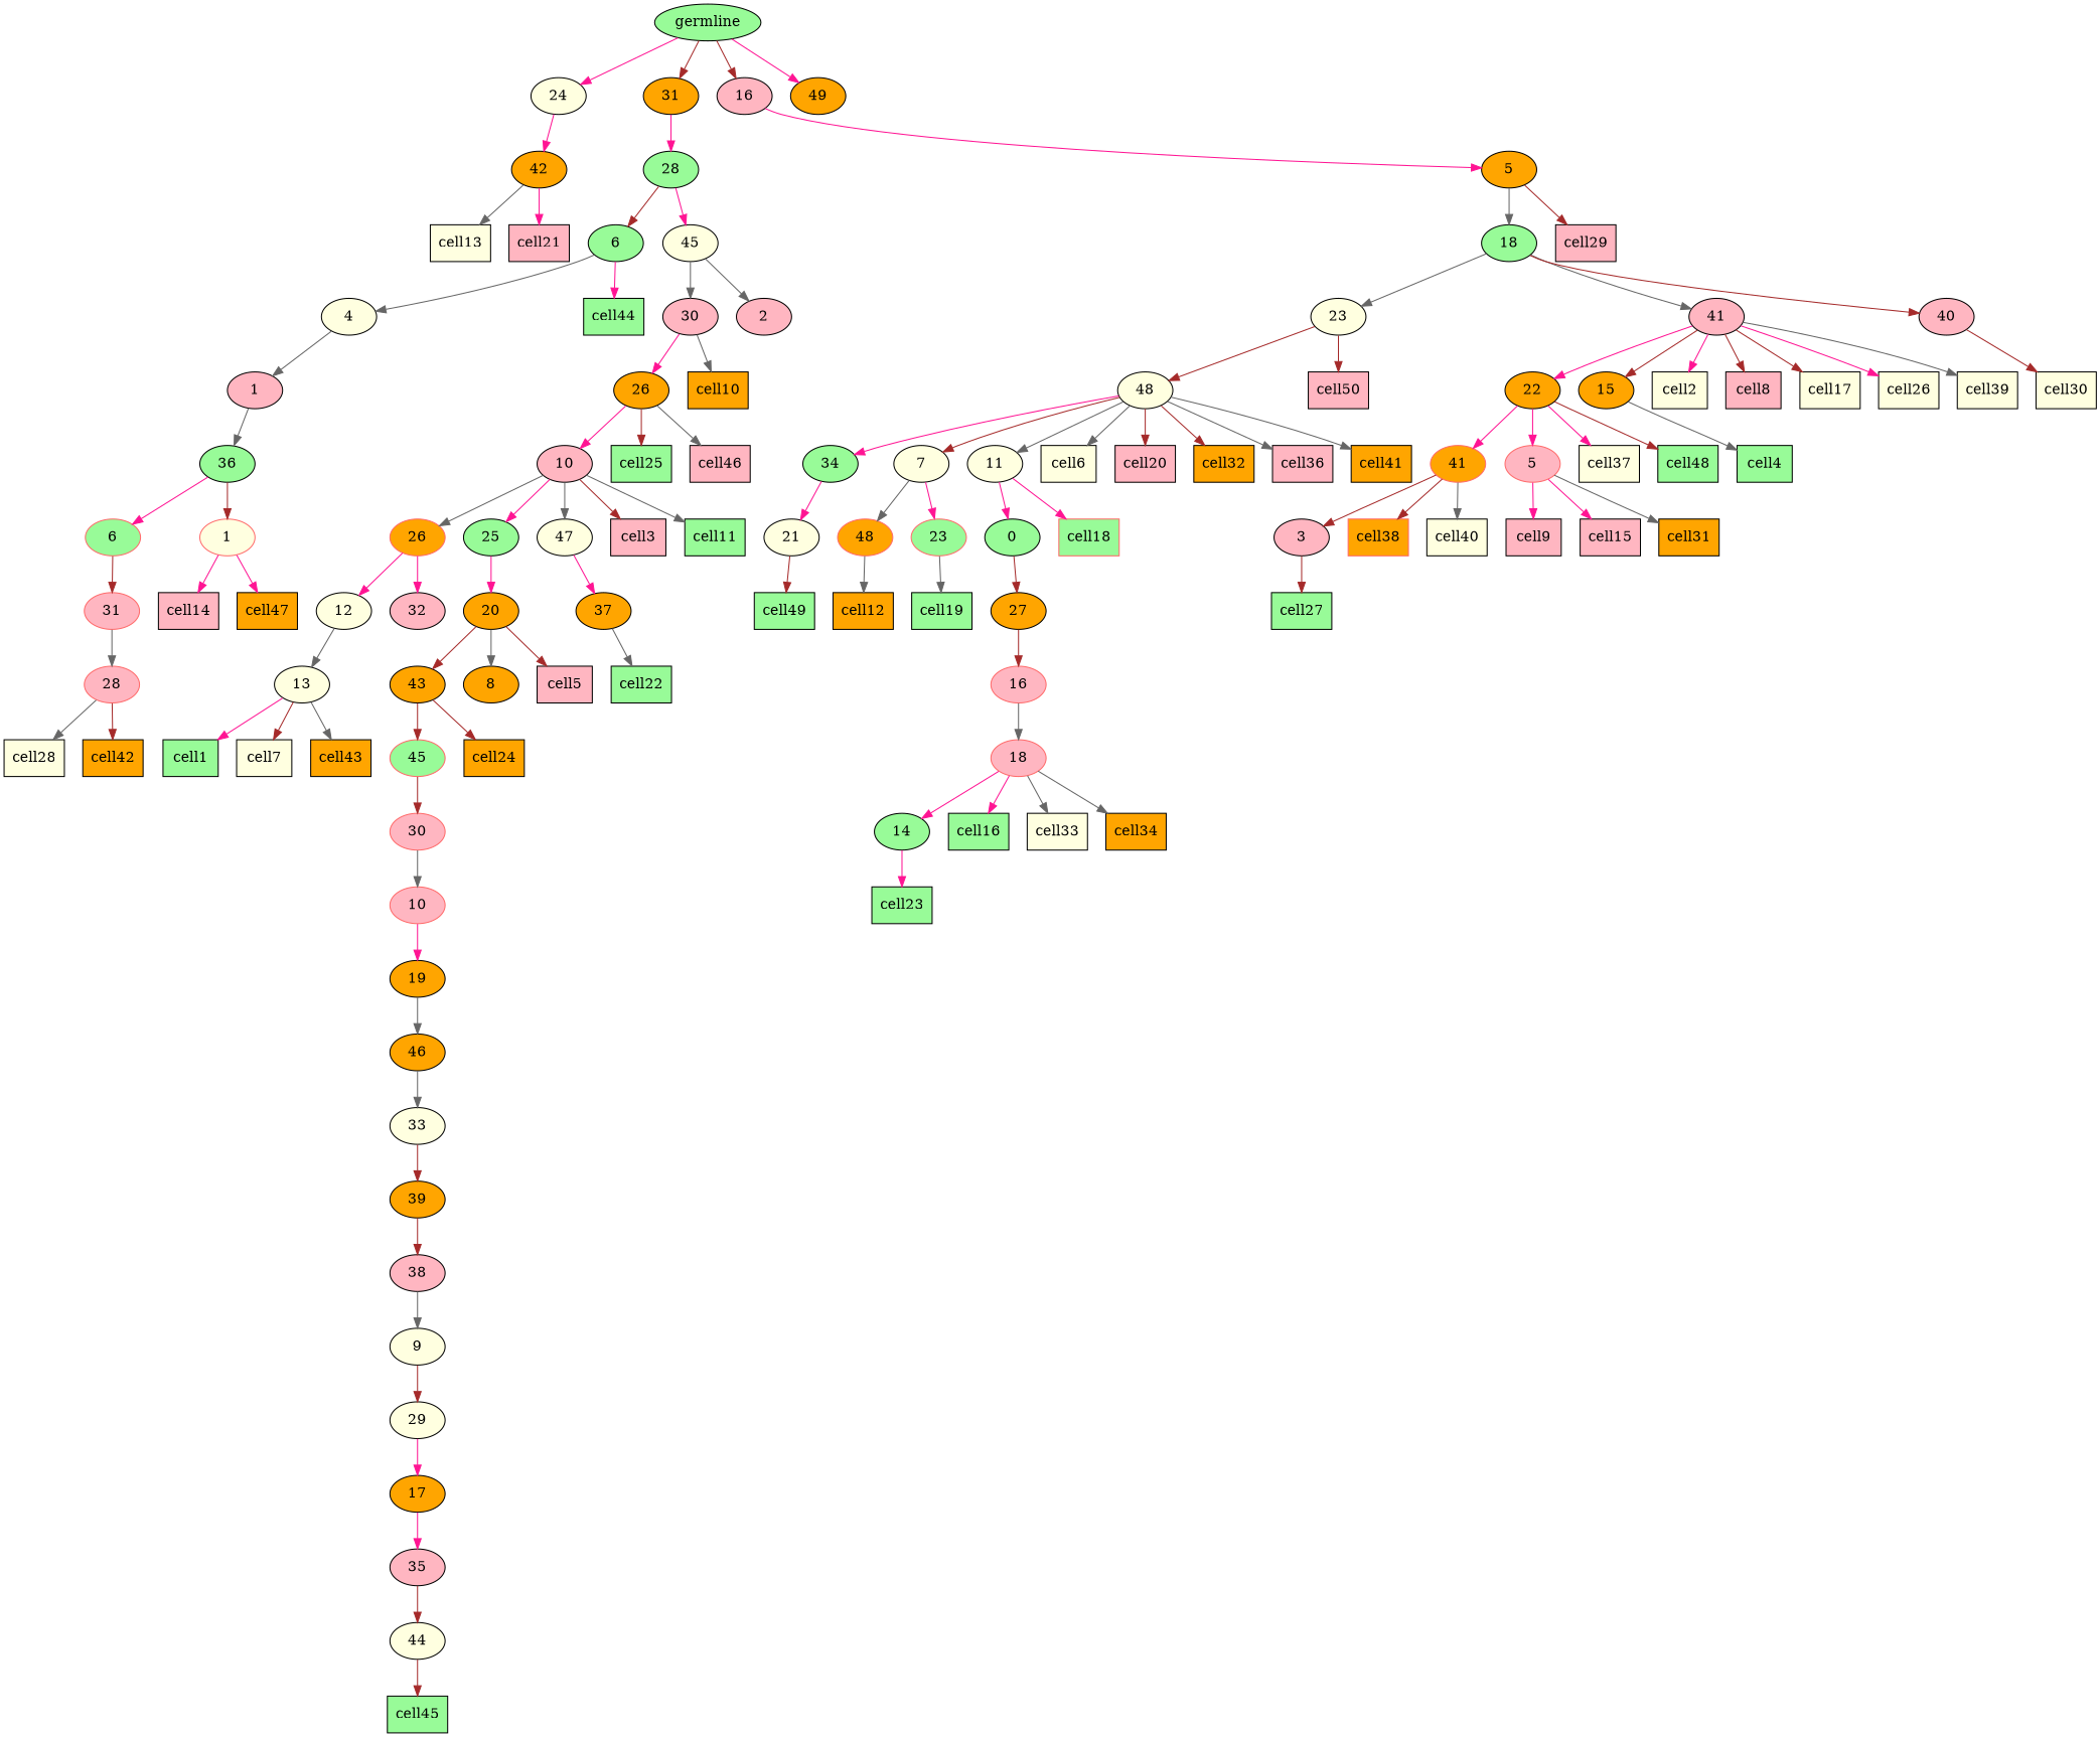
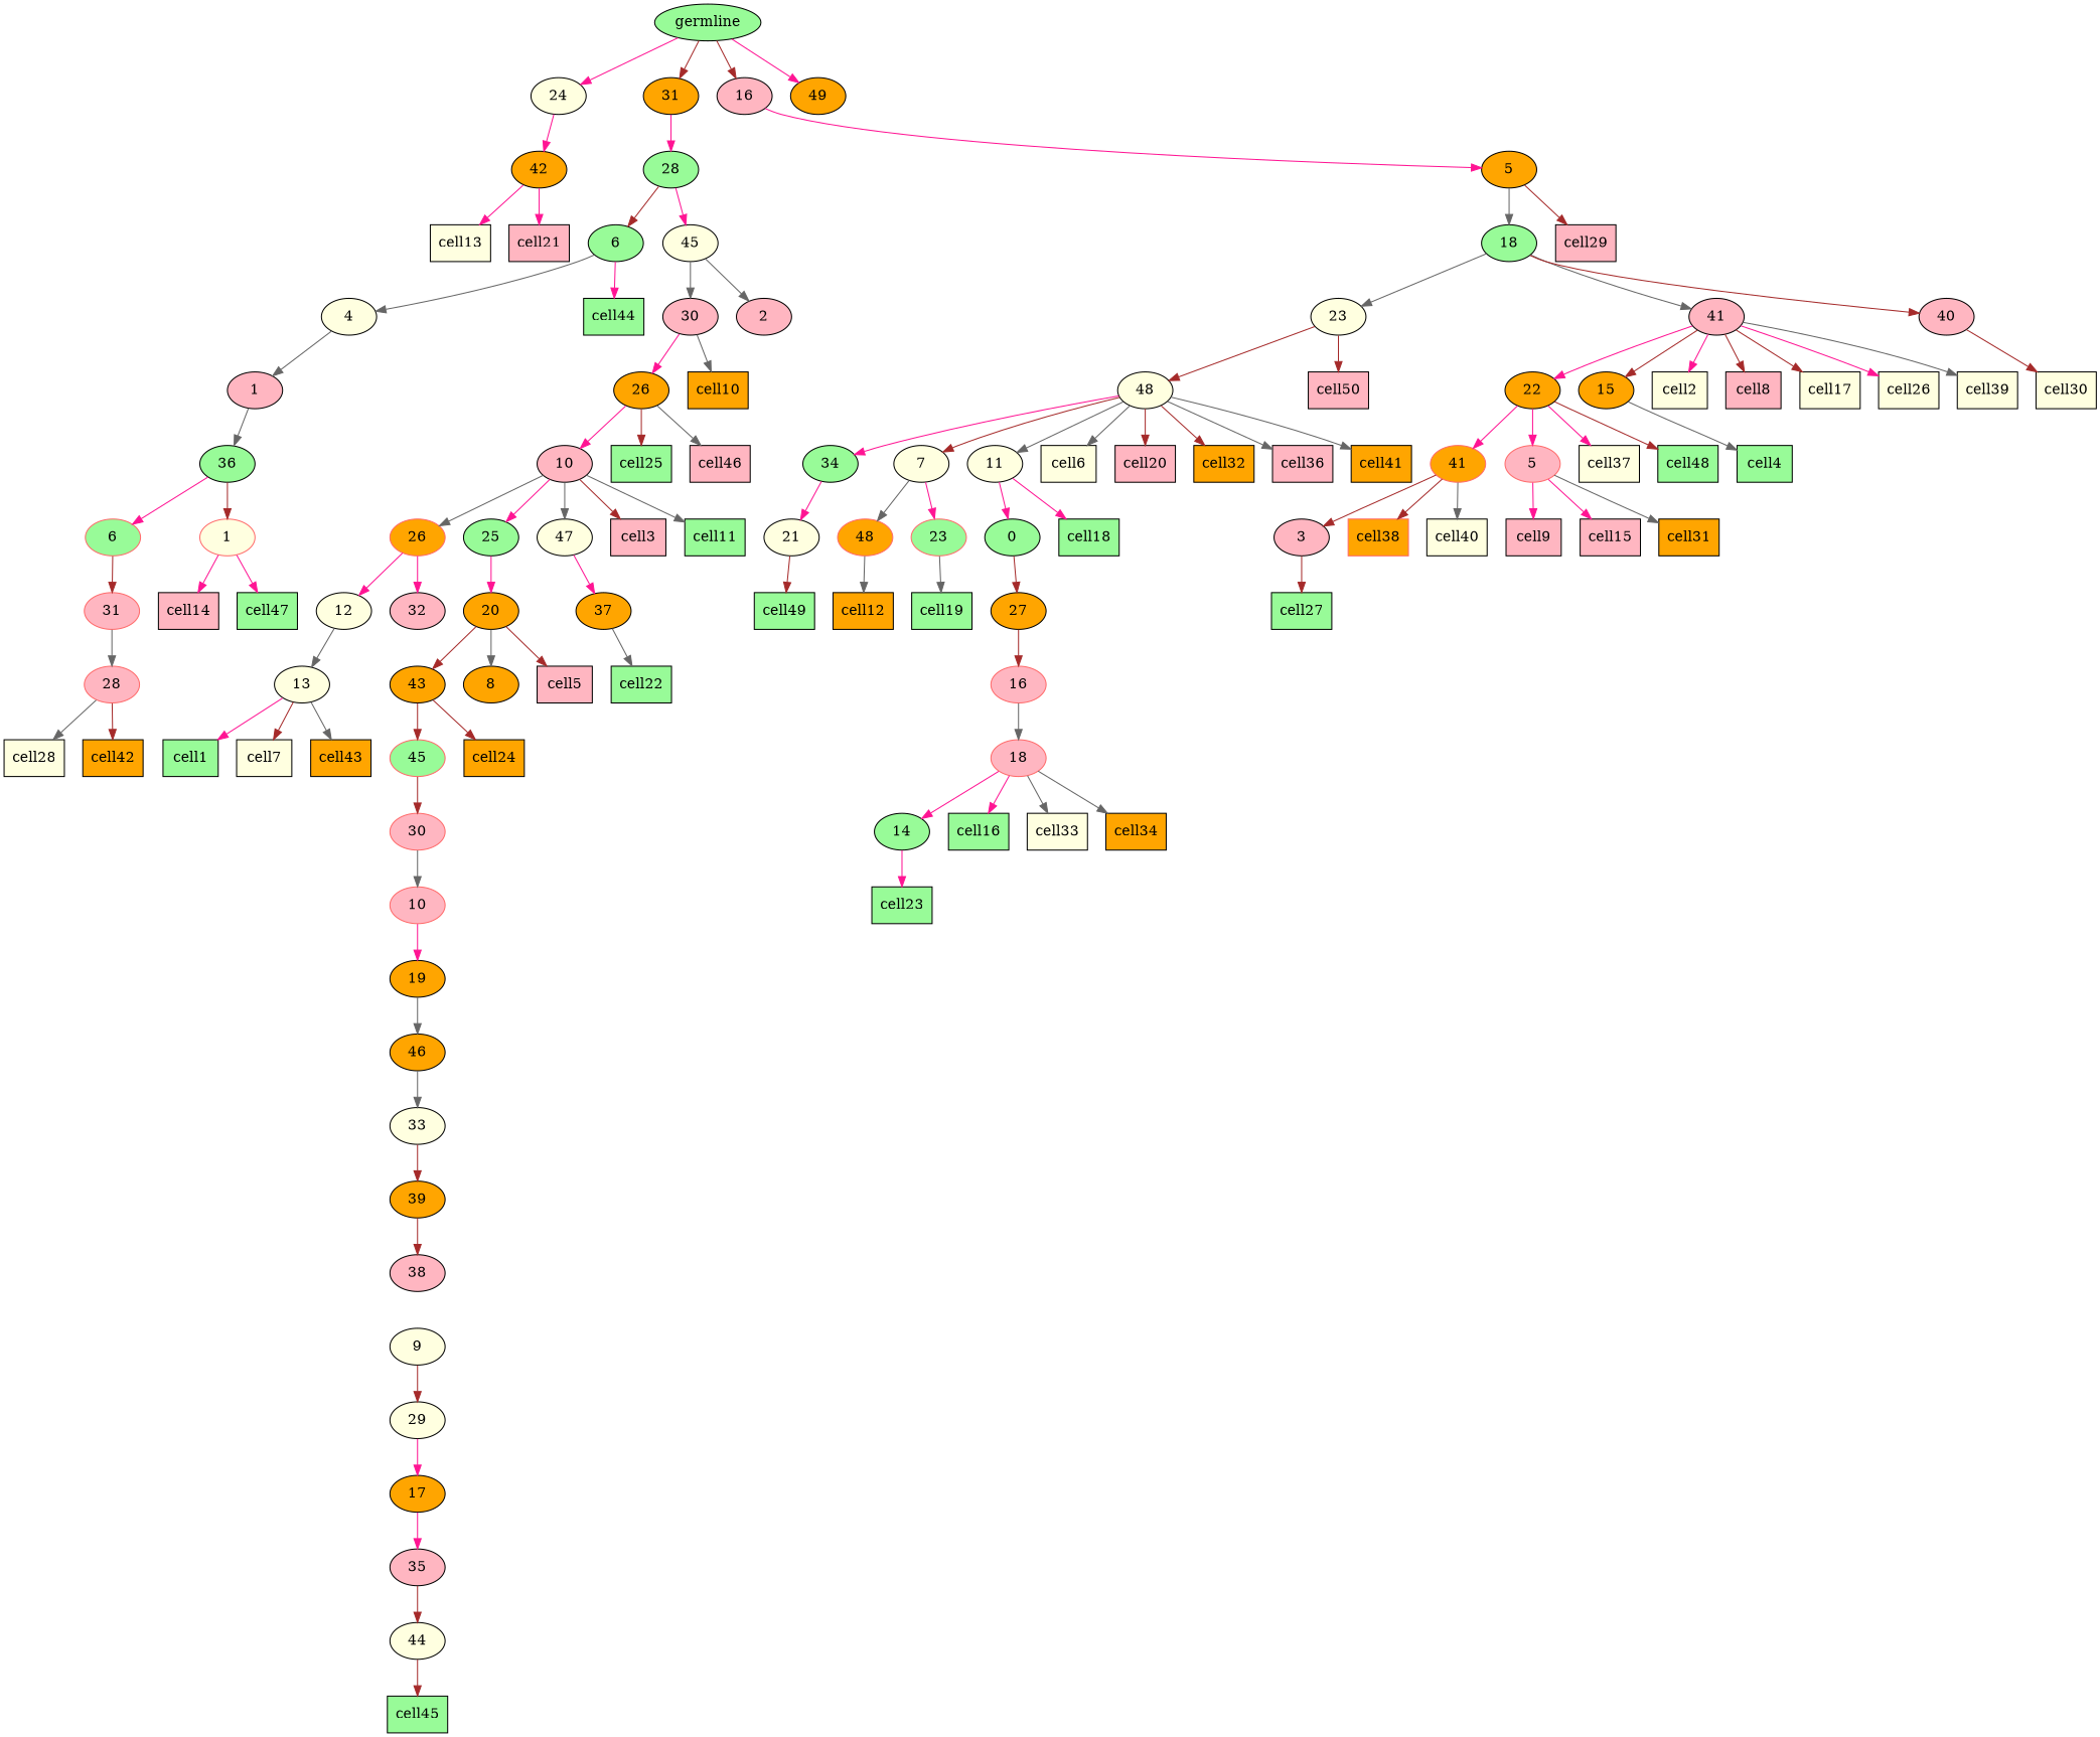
  digraph {
    node [fillcolor=lightpink style=filled]
    edge [color=deeppink]
    n1 [fillcolor=lightyellow label=24]
    n2 [fillcolor=orange label=42]
    cell13 [fillcolor=lightyellow shape=box]
    cell21 [shape=box]
    n5 [color=indianred1 label=31]
    n6 [color=indianred1 label=28]
    cell28 [fillcolor=lightyellow shape=box]
    cell42 [fillcolor=orange shape=box]
    n9 [color=indianred1 fillcolor=palegreen label=6]
    n10 [fillcolor=palegreen label=36]
    n11 [color=indianred1 fillcolor=lightyellow label=1]
    cell14 [shape=box]
-   cell47 [fillcolor=orange shape=box]
+   cell47 [fillcolor=palegreen shape=box]
    n14 [label=1]
    n15 [fillcolor=lightyellow label=4]
    n16 [fillcolor=palegreen label=6]
    cell44 [fillcolor=palegreen shape=box]
    n18 [fillcolor=lightyellow label=12]
    n19 [fillcolor=lightyellow label=13]
    cell1 [fillcolor=palegreen shape=box]
    cell7 [fillcolor=lightyellow shape=box]
    cell43 [fillcolor=orange shape=box]
    n23 [color=indianred1 fillcolor=orange label=26]
    n24 [label=32]
    n25 [label=35]
    n26 [fillcolor=lightyellow label=44]
    cell45 [fillcolor=palegreen shape=box]
    n28 [fillcolor=orange label=17]
    n29 [fillcolor=lightyellow label=29]
    n30 [fillcolor=lightyellow label=9]
    n31 [label=38]
    n32 [fillcolor=orange label=39]
    n33 [fillcolor=lightyellow label=33]
    n34 [fillcolor=orange label=46]
    n35 [fillcolor=orange label=19]
    n36 [color=indianred1 label=10]
    n37 [color=indianred1 label=30]
    n38 [color=indianred1 fillcolor=palegreen label=45]
    n39 [fillcolor=orange label=43]
    cell24 [fillcolor=orange shape=box]
    n41 [fillcolor=orange label=20]
    n42 [fillcolor=orange label=8]
    cell5 [shape=box]
    n44 [fillcolor=palegreen label=25]
    n45 [fillcolor=lightyellow label=47]
    n46 [fillcolor=orange label=37]
    cell22 [fillcolor=palegreen shape=box]
    n48 [label=10]
    cell3 [shape=box]
    cell11 [fillcolor=palegreen shape=box]
    n51 [fillcolor=orange label=26]
    cell25 [fillcolor=palegreen shape=box]
    cell46 [shape=box]
    n54 [label=30]
    cell10 [fillcolor=orange shape=box]
    n56 [fillcolor=lightyellow label=45]
    n57 [label=2]
    n58 [fillcolor=palegreen label=28]
    n59 [fillcolor=orange label=31]
    n60 [fillcolor=palegreen label=34]
    n61 [fillcolor=lightyellow label=21]
    cell49 [fillcolor=palegreen shape=box]
    n63 [fillcolor=lightyellow label=7]
    n64 [color=indianred1 fillcolor=orange label=48]
    n65 [color=indianred1 fillcolor=palegreen label=23]
    cell12 [fillcolor=orange shape=box]
    cell19 [fillcolor=palegreen shape=box]
    n68 [color=indianred1 label=18]
    n69 [fillcolor=palegreen label=14]
    cell16 [fillcolor=palegreen shape=box]
    cell33 [fillcolor=lightyellow shape=box]
    cell34 [fillcolor=orange shape=box]
    cell23 [fillcolor=palegreen shape=box]
    n74 [color=indianred1 label=16]
    n75 [fillcolor=orange label=27]
    n76 [fillcolor=palegreen label=0]
    n77 [fillcolor=lightyellow label=11]
-   cell18 [fillcolor=palegreen shape=box color=indianred1]
+   cell18 [fillcolor=palegreen shape=box]
    n79 [fillcolor=lightyellow label=48]
    cell6 [fillcolor=lightyellow shape=box]
    cell20 [shape=box]
    cell32 [fillcolor=orange shape=box]
    cell36 [shape=box]
    cell41 [fillcolor=orange shape=box]
    n85 [fillcolor=lightyellow label=23]
    cell50 [shape=box]
    n87 [color=indianred1 fillcolor=orange label=41]
    n88 [label=3]
    cell38 [color=indianred1 fillcolor=orange shape=box]
    cell40 [fillcolor=lightyellow shape=box]
    cell27 [fillcolor=palegreen shape=box]
    n92 [fillcolor=orange label=22]
    n93 [color=indianred1 label=5]
    cell37 [fillcolor=lightyellow shape=box]
    cell48 [fillcolor=palegreen shape=box]
    cell9 [shape=box]
    cell15 [shape=box]
    cell31 [fillcolor=orange shape=box]
    n99 [label=41]
    n100 [fillcolor=orange label=15]
    cell2 [fillcolor=lightyellow shape=box]
    cell8 [shape=box]
    cell17 [fillcolor=lightyellow shape=box]
    cell26 [fillcolor=lightyellow shape=box]
    cell39 [fillcolor=lightyellow shape=box]
    cell4 [fillcolor=palegreen shape=box]
    n107 [fillcolor=palegreen label=18]
    n108 [label=40]
    cell30 [fillcolor=lightyellow shape=box]
    n110 [fillcolor=orange label=5]
    cell29 [shape=box]
    n112 [label=16]
    n113 [fillcolor=palegreen label=germline]
    n114 [fillcolor=orange label=49]
    n1 -> n2
-   n2 -> cell13 [color=gray40]
+   n2 -> cell13
    n2 -> cell21
    n5 -> n6 [color=gray40]
    n6 -> cell28 [color=gray40]
    n6 -> cell42 [color=brown]
    n9 -> n5 [color=brown]
    n10 -> n9
    n10 -> n11 [color=brown]
    n11 -> cell14
    n11 -> cell47
    n14 -> n10 [color=gray40]
    n15 -> n14 [color=gray40]
    n16 -> n15 [color=gray40]
    n16 -> cell44
    n18 -> n19 [color=gray40]
    n19 -> cell1
    n19 -> cell7 [color=brown]
    n19 -> cell43 [color=gray40]
    n23 -> n18
    n23 -> n24
    n25 -> n26 [color=brown]
    n26 -> cell45 [color=brown]
    n28 -> n25
    n29 -> n28
    n30 -> n29 [color=brown]
-   n31 -> n30 [color=gray40]
    n32 -> n31 [color=brown]
    n33 -> n32 [color=brown]
    n34 -> n33 [color=gray40]
    n35 -> n34 [color=gray40]
    n36 -> n35
    n37 -> n36 [color=gray40]
    n38 -> n37 [color=brown]
    n39 -> n38 [color=brown]
    n39 -> cell24 [color=brown]
    n41 -> n39 [color=brown]
    n41 -> n42 [color=gray40]
    n41 -> cell5 [color=brown]
    n44 -> n41
    n45 -> n46
    n46 -> cell22 [color=gray40]
    n48 -> n23 [color=gray40]
    n48 -> n44
    n48 -> n45 [color=gray40]
    n48 -> cell3 [color=brown]
    n48 -> cell11 [color=gray40]
    n51 -> n48
    n51 -> cell25 [color=brown]
    n51 -> cell46 [color=gray40]
    n54 -> n51
    n54 -> cell10 [color=gray40]
    n56 -> n54 [color=gray40]
    n56 -> n57 [color=gray40]
    n58 -> n16 [color=brown]
    n58 -> n56
    n59 -> n58
    n60 -> n61
    n61 -> cell49 [color=brown]
    n63 -> n64 [color=gray40]
    n63 -> n65
    n64 -> cell12 [color=gray40]
    n65 -> cell19 [color=gray40]
    n68 -> n69
    n68 -> cell16
    n68 -> cell33 [color=gray40]
    n68 -> cell34 [color=gray40]
    n69 -> cell23
    n74 -> n68 [color=gray40]
    n75 -> n74 [color=brown]
    n76 -> n75 [color=brown]
    n77 -> n76
    n77 -> cell18
    n79 -> n60
    n79 -> n63 [color=brown]
    n79 -> n77 [color=gray40]
    n79 -> cell6 [color=gray40]
    n79 -> cell20 [color=brown]
    n79 -> cell32 [color=brown]
    n79 -> cell36 [color=gray40]
    n79 -> cell41 [color=gray40]
    n85 -> n79 [color=brown]
    n85 -> cell50 [color=brown]
    n87 -> n88 [color=brown]
    n87 -> cell38 [color=brown]
    n87 -> cell40 [color=gray40]
    n88 -> cell27 [color=brown]
    n92 -> n87
    n92 -> n93
    n92 -> cell37
    n92 -> cell48 [color=brown]
    n93 -> cell9
    n93 -> cell15
    n93 -> cell31 [color=gray40]
    n99 -> n92
    n99 -> n100 [color=brown]
    n99 -> cell2
    n99 -> cell8 [color=brown]
    n99 -> cell17 [color=brown]
    n99 -> cell26
    n99 -> cell39 [color=gray40]
    n100 -> cell4 [color=gray40]
    n107 -> n85 [color=gray40]
    n107 -> n99 [color=gray40]
    n107 -> n108 [color=brown]
    n108 -> cell30 [color=brown]
    n110 -> n107 [color=gray40]
    n110 -> cell29 [color=brown]
    n112 -> n110
    n113 -> n1
    n113 -> n59 [color=brown]
    n113 -> n112 [color=brown]
    n113 -> n114
  }
